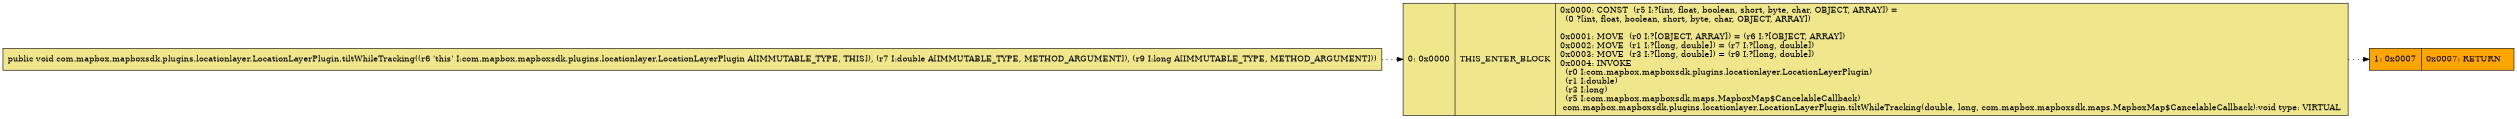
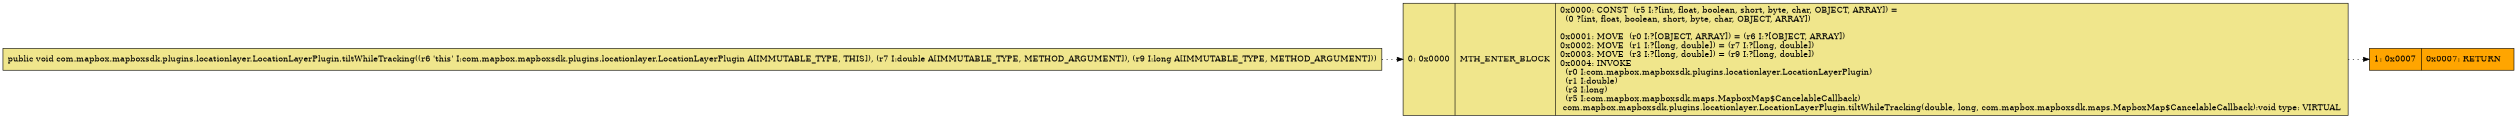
  digraph {
    rankdir=LR
    node [shape=record style=filled fillcolor=khaki]
    edge [style=dotted]
-   n1 [label="{0\:\ 0x0000|THIS_ENTER_BLOCK\l|0x0000: CONST  (r5 I:?[int, float, boolean, short, byte, char, OBJECT, ARRAY]) = \l  (0 ?[int, float, boolean, short, byte, char, OBJECT, ARRAY])\l \l0x0001: MOVE  (r0 I:?[OBJECT, ARRAY]) = (r6 I:?[OBJECT, ARRAY]) \l0x0002: MOVE  (r1 I:?[long, double]) = (r7 I:?[long, double]) \l0x0003: MOVE  (r3 I:?[long, double]) = (r9 I:?[long, double]) \l0x0004: INVOKE  \l  (r0 I:com.mapbox.mapboxsdk.plugins.locationlayer.LocationLayerPlugin)\l  (r1 I:double)\l  (r3 I:long)\l  (r5 I:com.mapbox.mapboxsdk.maps.MapboxMap$CancelableCallback)\l com.mapbox.mapboxsdk.plugins.locationlayer.LocationLayerPlugin.tiltWhileTracking(double, long, com.mapbox.mapboxsdk.maps.MapboxMap$CancelableCallback):void type: VIRTUAL \l}"]
+   n1 [label="{0\:\ 0x0000|MTH_ENTER_BLOCK\l|0x0000: CONST  (r5 I:?[int, float, boolean, short, byte, char, OBJECT, ARRAY]) = \l  (0 ?[int, float, boolean, short, byte, char, OBJECT, ARRAY])\l \l0x0001: MOVE  (r0 I:?[OBJECT, ARRAY]) = (r6 I:?[OBJECT, ARRAY]) \l0x0002: MOVE  (r1 I:?[long, double]) = (r7 I:?[long, double]) \l0x0003: MOVE  (r3 I:?[long, double]) = (r9 I:?[long, double]) \l0x0004: INVOKE  \l  (r0 I:com.mapbox.mapboxsdk.plugins.locationlayer.LocationLayerPlugin)\l  (r1 I:double)\l  (r3 I:long)\l  (r5 I:com.mapbox.mapboxsdk.maps.MapboxMap$CancelableCallback)\l com.mapbox.mapboxsdk.plugins.locationlayer.LocationLayerPlugin.tiltWhileTracking(double, long, com.mapbox.mapboxsdk.maps.MapboxMap$CancelableCallback):void type: VIRTUAL \l}"]
    n2 [label="{1\:\ 0x0007|0x0007: RETURN   \l}" fillcolor=orange]
    n3 [label="{public void com.mapbox.mapboxsdk.plugins.locationlayer.LocationLayerPlugin.tiltWhileTracking((r6 'this' I:com.mapbox.mapboxsdk.plugins.locationlayer.LocationLayerPlugin A[IMMUTABLE_TYPE, THIS]), (r7 I:double A[IMMUTABLE_TYPE, METHOD_ARGUMENT]), (r9 I:long A[IMMUTABLE_TYPE, METHOD_ARGUMENT])) }"]
    n1 -> n2
    n3 -> n1
  }
